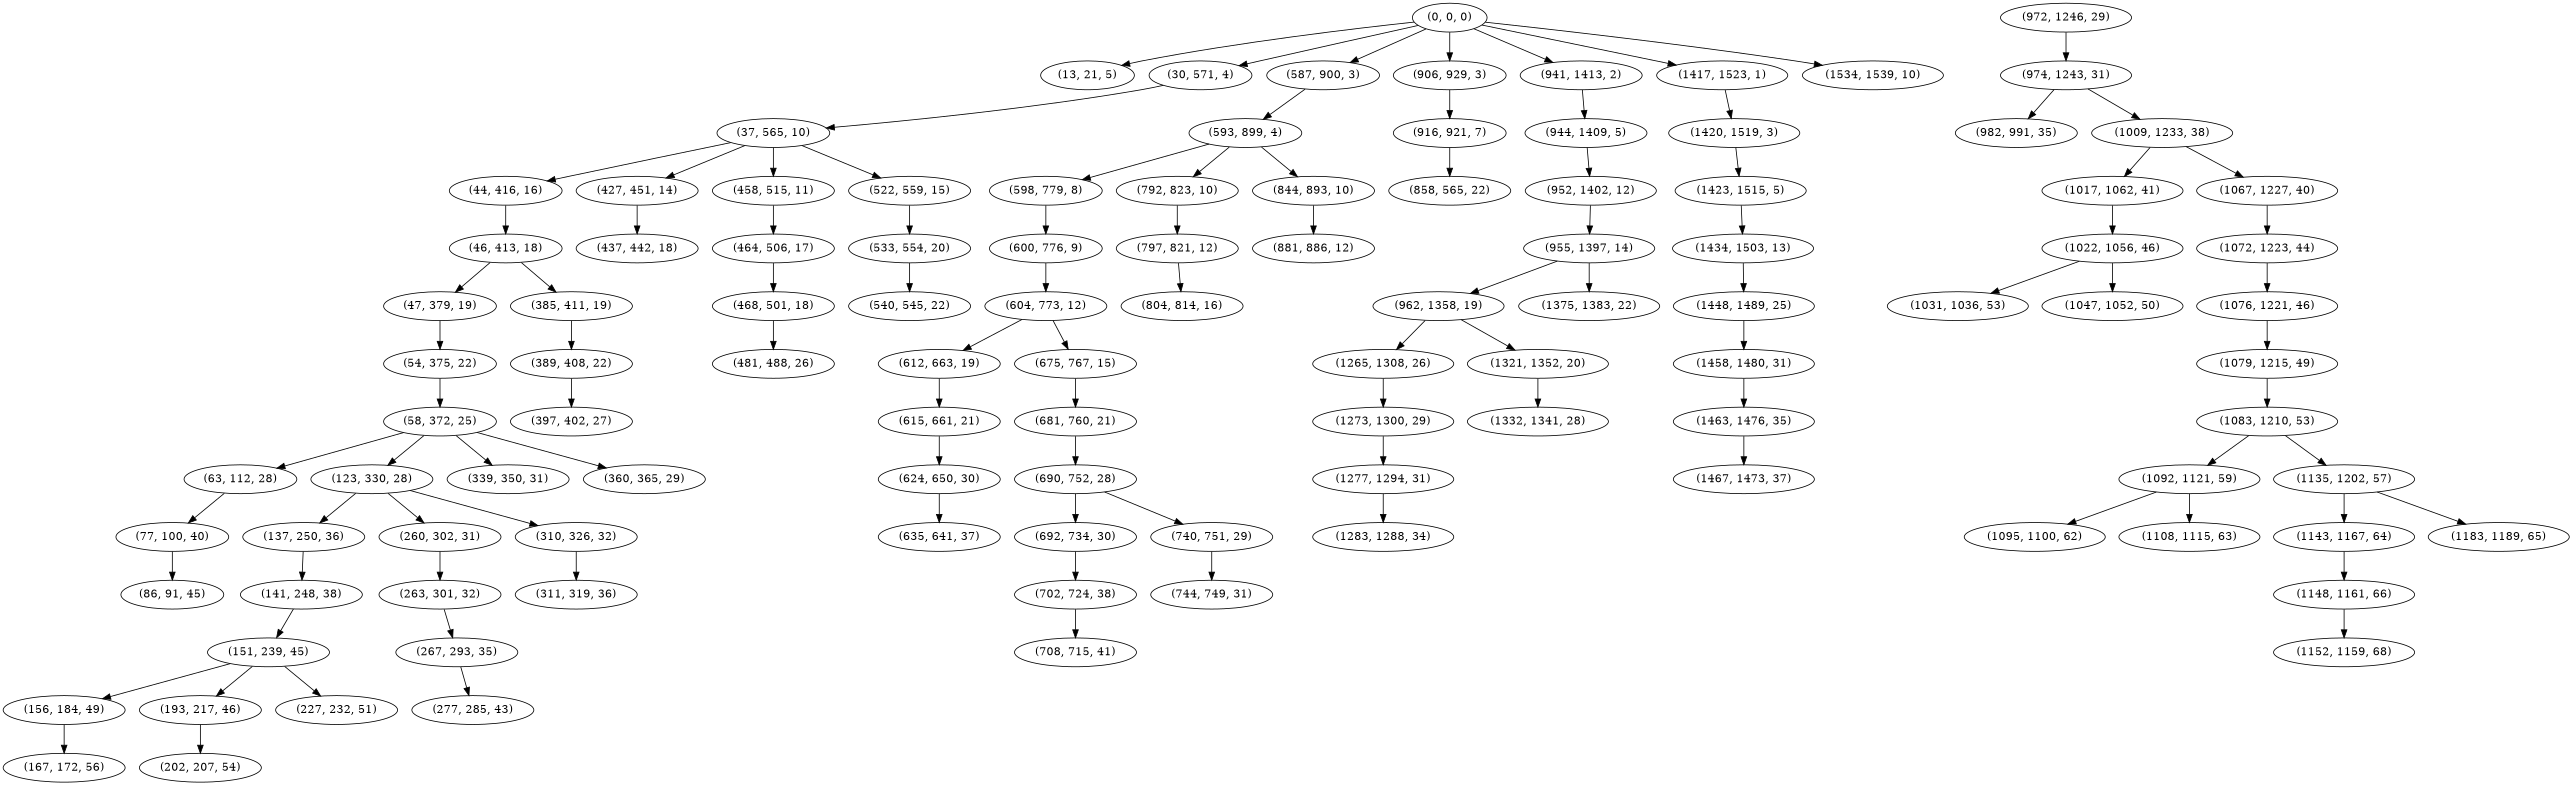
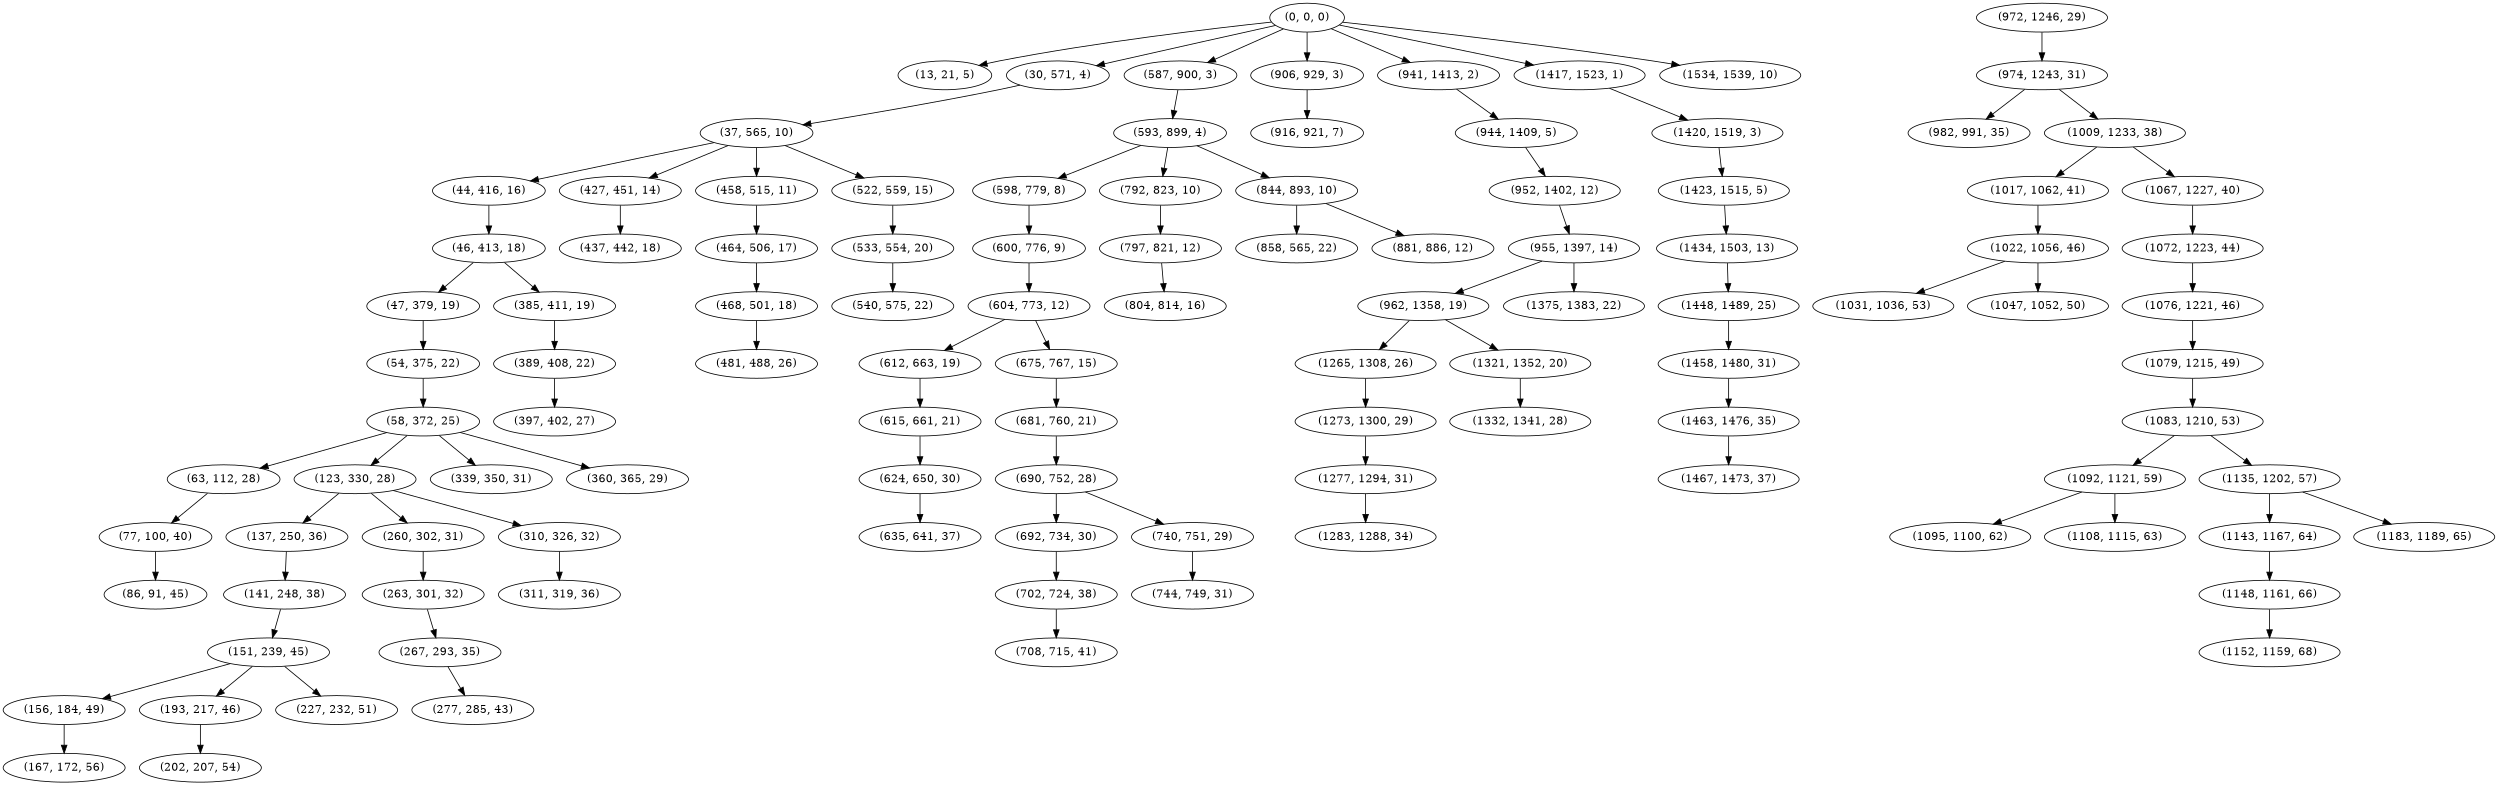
  digraph {
    "(0, 0, 0)"
    "(13, 21, 5)"
    "(30, 571, 4)"
    "(587, 900, 3)"
    "(906, 929, 3)"
    "(941, 1413, 2)"
    "(1417, 1523, 1)"
    "(1534, 1539, 10)"
    "(37, 565, 10)"
    "(593, 899, 4)"
    "(916, 921, 7)"
    "(944, 1409, 5)"
    "(1420, 1519, 3)"
    "(44, 416, 16)"
    "(427, 451, 14)"
    "(458, 515, 11)"
    "(522, 559, 15)"
    "(46, 413, 18)"
    "(437, 442, 18)"
    "(464, 506, 17)"
    "(533, 554, 20)"
    "(47, 379, 19)"
    "(385, 411, 19)"
    "(54, 375, 22)"
    "(389, 408, 22)"
    "(58, 372, 25)"
    "(63, 112, 28)"
    "(123, 330, 28)"
    "(339, 350, 31)"
    "(360, 365, 29)"
    "(77, 100, 40)"
    "(137, 250, 36)"
    "(260, 302, 31)"
    "(310, 326, 32)"
    "(86, 91, 45)"
    "(141, 248, 38)"
    "(263, 301, 32)"
    n38 [label="(311, 319, 36)"]
    "(151, 239, 45)"
    "(156, 184, 49)"
    "(193, 217, 46)"
    "(227, 232, 51)"
    "(167, 172, 56)"
    "(202, 207, 54)"
    "(267, 293, 35)"
    "(277, 285, 43)"
    "(397, 402, 27)"
    "(468, 501, 18)"
    "(481, 488, 26)"
-   "(540, 545, 22)"
+   "(540, 545, 22)" [label="(540, 575, 22)"]
    "(598, 779, 8)"
    "(792, 823, 10)"
    "(844, 893, 10)"
    "(600, 776, 9)"
    "(797, 821, 12)"
    n56 [label="(858, 565, 22)"]
    "(881, 886, 12)"
    "(604, 773, 12)"
    "(612, 663, 19)"
    "(675, 767, 15)"
    "(615, 661, 21)"
    "(681, 760, 21)"
    "(624, 650, 30)"
    "(635, 641, 37)"
    "(690, 752, 28)"
    "(692, 734, 30)"
    "(740, 751, 29)"
    "(702, 724, 38)"
    "(744, 749, 31)"
    "(708, 715, 41)"
    "(804, 814, 16)"
    "(952, 1402, 12)"
    "(955, 1397, 14)"
    "(962, 1358, 19)"
    "(1375, 1383, 22)"
    "(1265, 1308, 26)"
    "(1321, 1352, 20)"
    "(972, 1246, 29)"
    "(974, 1243, 31)"
    "(1273, 1300, 29)"
    "(1332, 1341, 28)"
    "(982, 991, 35)"
    "(1009, 1233, 38)"
    "(1017, 1062, 41)"
    "(1067, 1227, 40)"
    "(1022, 1056, 46)"
    "(1072, 1223, 44)"
    "(1031, 1036, 53)"
    "(1047, 1052, 50)"
    "(1076, 1221, 46)"
    "(1079, 1215, 49)"
    "(1083, 1210, 53)"
    "(1092, 1121, 59)"
    "(1135, 1202, 57)"
    "(1095, 1100, 62)"
    "(1108, 1115, 63)"
    "(1143, 1167, 64)"
    "(1183, 1189, 65)"
    "(1148, 1161, 66)"
    "(1152, 1159, 68)"
    "(1277, 1294, 31)"
    "(1283, 1288, 34)"
    "(1423, 1515, 5)"
    "(1434, 1503, 13)"
    "(1448, 1489, 25)"
    "(1458, 1480, 31)"
    "(1463, 1476, 35)"
    "(1467, 1473, 37)"
    "(0, 0, 0)" -> "(13, 21, 5)"
    "(0, 0, 0)" -> "(30, 571, 4)"
    "(0, 0, 0)" -> "(587, 900, 3)"
    "(0, 0, 0)" -> "(906, 929, 3)"
    "(0, 0, 0)" -> "(941, 1413, 2)"
    "(0, 0, 0)" -> "(1417, 1523, 1)"
    "(0, 0, 0)" -> "(1534, 1539, 10)"
    "(30, 571, 4)" -> "(37, 565, 10)"
    "(587, 900, 3)" -> "(593, 899, 4)"
    "(906, 929, 3)" -> "(916, 921, 7)"
    "(941, 1413, 2)" -> "(944, 1409, 5)"
    "(1417, 1523, 1)" -> "(1420, 1519, 3)"
    "(37, 565, 10)" -> "(44, 416, 16)"
    "(37, 565, 10)" -> "(427, 451, 14)"
    "(37, 565, 10)" -> "(458, 515, 11)"
    "(37, 565, 10)" -> "(522, 559, 15)"
    "(593, 899, 4)" -> "(598, 779, 8)"
    "(593, 899, 4)" -> "(792, 823, 10)"
    "(593, 899, 4)" -> "(844, 893, 10)"
    "(944, 1409, 5)" -> "(952, 1402, 12)"
    "(1420, 1519, 3)" -> "(1423, 1515, 5)"
    "(44, 416, 16)" -> "(46, 413, 18)"
    "(427, 451, 14)" -> "(437, 442, 18)"
    "(458, 515, 11)" -> "(464, 506, 17)"
    "(522, 559, 15)" -> "(533, 554, 20)"
    "(46, 413, 18)" -> "(47, 379, 19)"
    "(46, 413, 18)" -> "(385, 411, 19)"
    "(464, 506, 17)" -> "(468, 501, 18)"
    "(533, 554, 20)" -> "(540, 545, 22)"
    "(47, 379, 19)" -> "(54, 375, 22)"
    "(385, 411, 19)" -> "(389, 408, 22)"
    "(54, 375, 22)" -> "(58, 372, 25)"
    "(389, 408, 22)" -> "(397, 402, 27)"
    "(58, 372, 25)" -> "(63, 112, 28)"
    "(58, 372, 25)" -> "(123, 330, 28)"
    "(58, 372, 25)" -> "(339, 350, 31)"
    "(58, 372, 25)" -> "(360, 365, 29)"
    "(63, 112, 28)" -> "(77, 100, 40)"
    "(123, 330, 28)" -> "(137, 250, 36)"
    "(123, 330, 28)" -> "(260, 302, 31)"
    "(123, 330, 28)" -> "(310, 326, 32)"
    "(77, 100, 40)" -> "(86, 91, 45)"
    "(137, 250, 36)" -> "(141, 248, 38)"
    "(260, 302, 31)" -> "(263, 301, 32)"
    "(310, 326, 32)" -> n38
    "(141, 248, 38)" -> "(151, 239, 45)"
    "(263, 301, 32)" -> "(267, 293, 35)"
    "(151, 239, 45)" -> "(156, 184, 49)"
    "(151, 239, 45)" -> "(193, 217, 46)"
    "(151, 239, 45)" -> "(227, 232, 51)"
    "(156, 184, 49)" -> "(167, 172, 56)"
    "(193, 217, 46)" -> "(202, 207, 54)"
    "(267, 293, 35)" -> "(277, 285, 43)"
    "(468, 501, 18)" -> "(481, 488, 26)"
    "(598, 779, 8)" -> "(600, 776, 9)"
    "(792, 823, 10)" -> "(797, 821, 12)"
-   "(916, 921, 7)" -> n56
+   "(844, 893, 10)" -> n56
    "(844, 893, 10)" -> "(881, 886, 12)"
    "(600, 776, 9)" -> "(604, 773, 12)"
    "(797, 821, 12)" -> "(804, 814, 16)"
    "(604, 773, 12)" -> "(612, 663, 19)"
    "(604, 773, 12)" -> "(675, 767, 15)"
    "(612, 663, 19)" -> "(615, 661, 21)"
    "(675, 767, 15)" -> "(681, 760, 21)"
    "(615, 661, 21)" -> "(624, 650, 30)"
    "(681, 760, 21)" -> "(690, 752, 28)"
    "(624, 650, 30)" -> "(635, 641, 37)"
    "(690, 752, 28)" -> "(692, 734, 30)"
    "(690, 752, 28)" -> "(740, 751, 29)"
    "(692, 734, 30)" -> "(702, 724, 38)"
    "(740, 751, 29)" -> "(744, 749, 31)"
    "(702, 724, 38)" -> "(708, 715, 41)"
    "(952, 1402, 12)" -> "(955, 1397, 14)"
    "(955, 1397, 14)" -> "(962, 1358, 19)"
    "(955, 1397, 14)" -> "(1375, 1383, 22)"
    "(962, 1358, 19)" -> "(1265, 1308, 26)"
    "(962, 1358, 19)" -> "(1321, 1352, 20)"
    "(1265, 1308, 26)" -> "(1273, 1300, 29)"
    "(1321, 1352, 20)" -> "(1332, 1341, 28)"
    "(972, 1246, 29)" -> "(974, 1243, 31)"
    "(974, 1243, 31)" -> "(982, 991, 35)"
    "(974, 1243, 31)" -> "(1009, 1233, 38)"
    "(1273, 1300, 29)" -> "(1277, 1294, 31)"
    "(1009, 1233, 38)" -> "(1017, 1062, 41)"
    "(1009, 1233, 38)" -> "(1067, 1227, 40)"
    "(1017, 1062, 41)" -> "(1022, 1056, 46)"
    "(1067, 1227, 40)" -> "(1072, 1223, 44)"
    "(1022, 1056, 46)" -> "(1031, 1036, 53)"
    "(1022, 1056, 46)" -> "(1047, 1052, 50)"
    "(1072, 1223, 44)" -> "(1076, 1221, 46)"
    "(1076, 1221, 46)" -> "(1079, 1215, 49)"
    "(1079, 1215, 49)" -> "(1083, 1210, 53)"
    "(1083, 1210, 53)" -> "(1092, 1121, 59)"
    "(1083, 1210, 53)" -> "(1135, 1202, 57)"
    "(1092, 1121, 59)" -> "(1095, 1100, 62)"
    "(1092, 1121, 59)" -> "(1108, 1115, 63)"
    "(1135, 1202, 57)" -> "(1143, 1167, 64)"
    "(1135, 1202, 57)" -> "(1183, 1189, 65)"
    "(1143, 1167, 64)" -> "(1148, 1161, 66)"
    "(1148, 1161, 66)" -> "(1152, 1159, 68)"
    "(1277, 1294, 31)" -> "(1283, 1288, 34)"
    "(1423, 1515, 5)" -> "(1434, 1503, 13)"
    "(1434, 1503, 13)" -> "(1448, 1489, 25)"
    "(1448, 1489, 25)" -> "(1458, 1480, 31)"
    "(1458, 1480, 31)" -> "(1463, 1476, 35)"
    "(1463, 1476, 35)" -> "(1467, 1473, 37)"
  }
